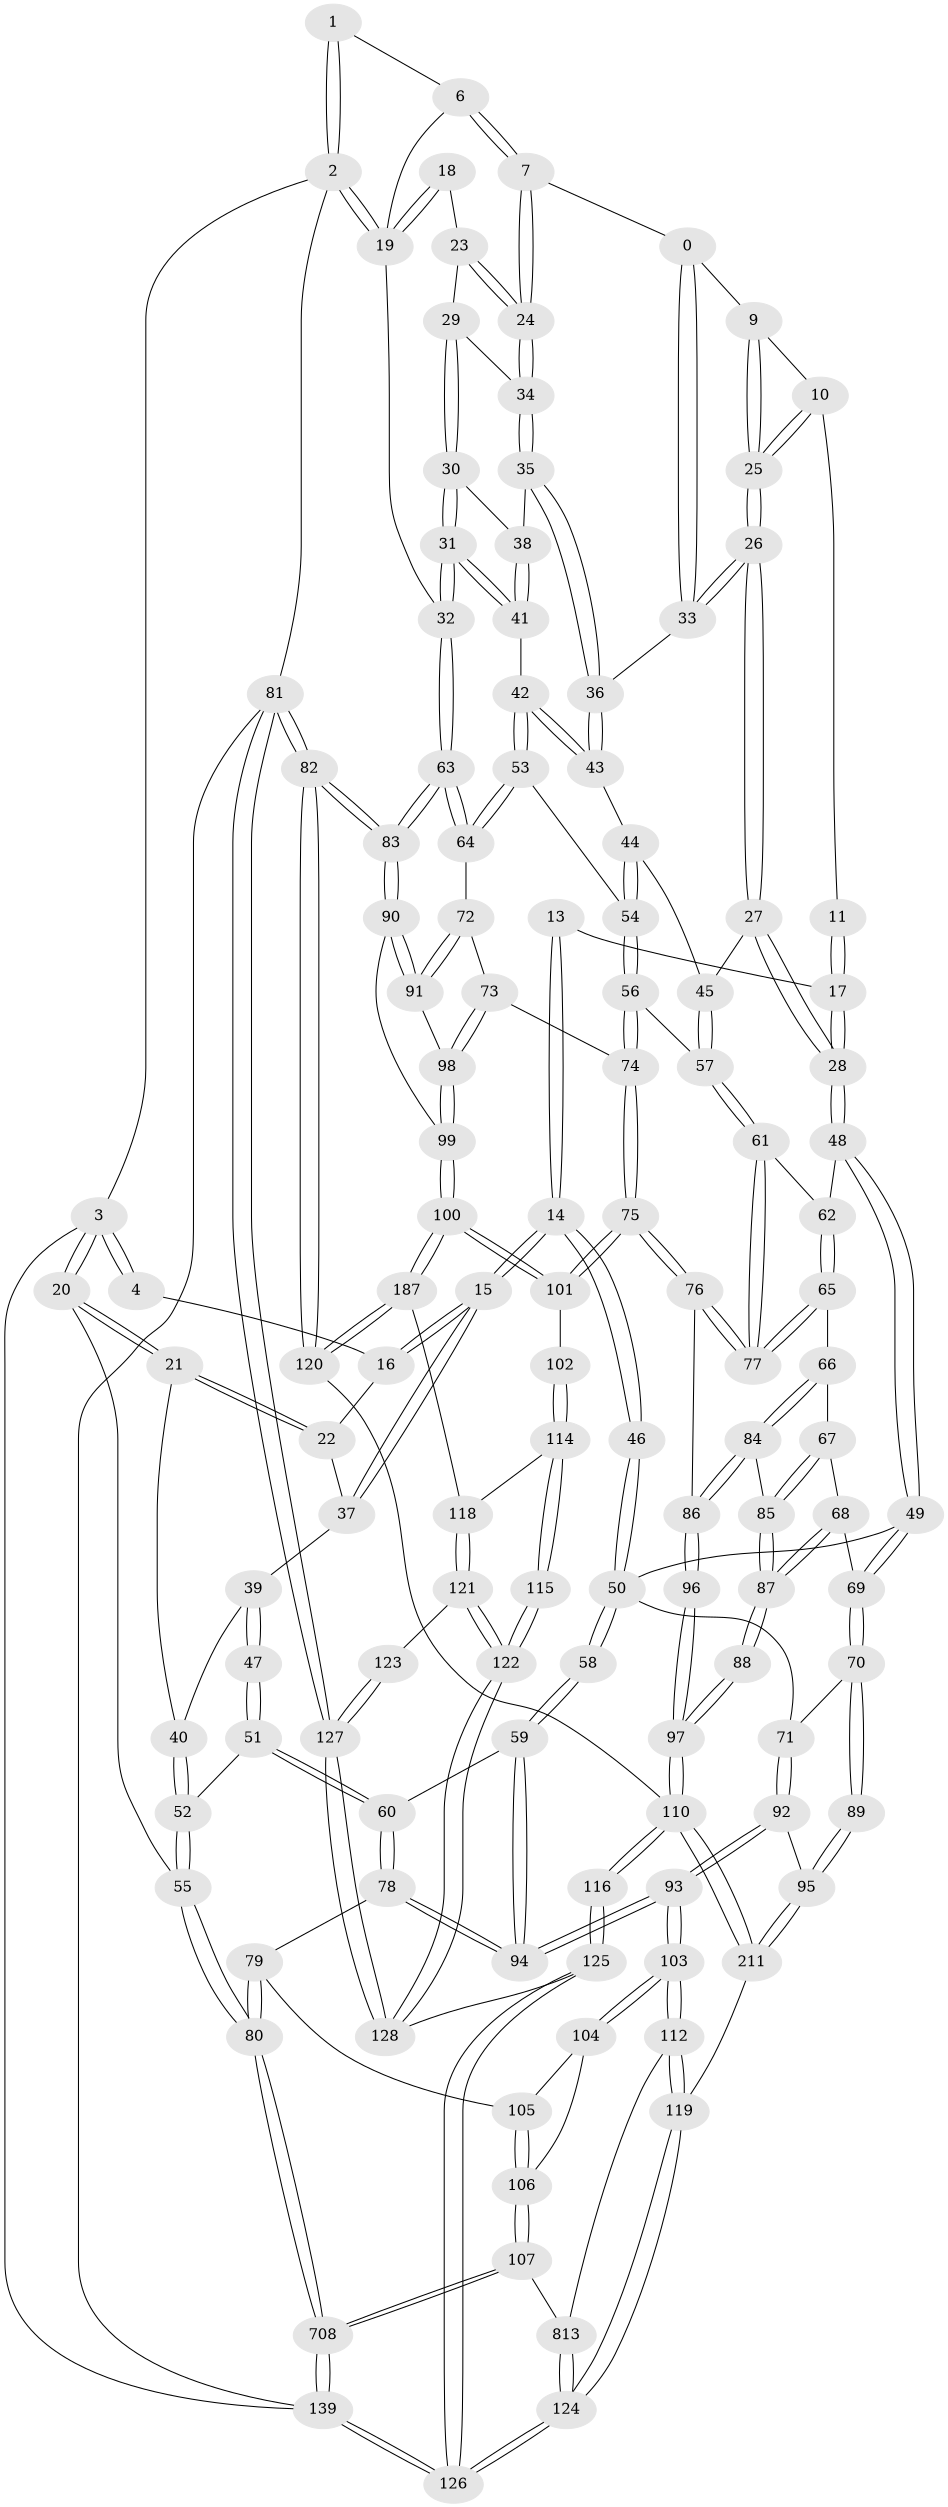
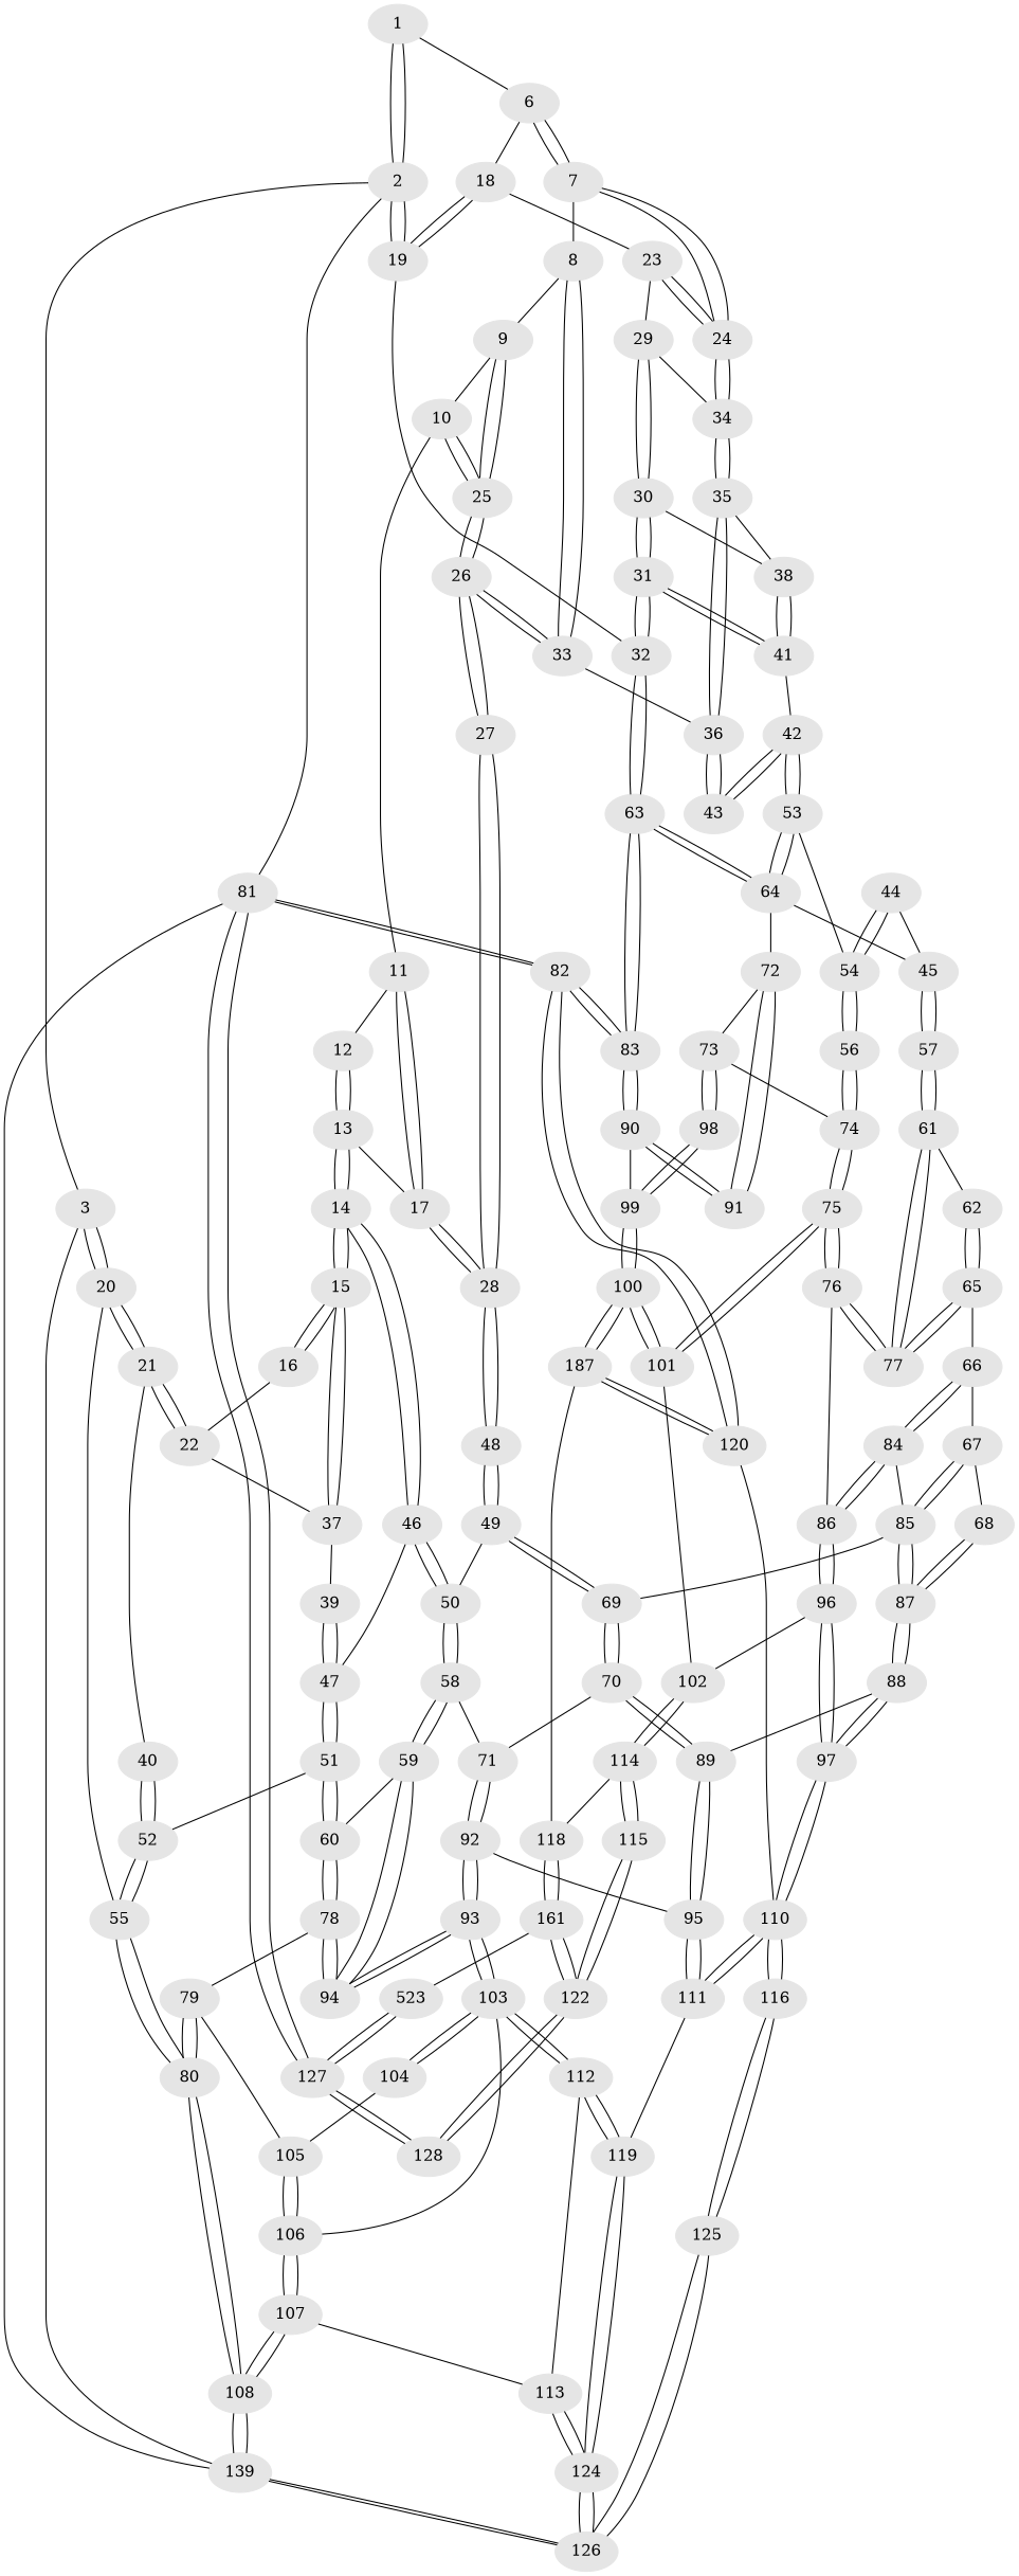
  graph {
    node [color=gray90 style=filled]
    1
    2
    6
    3
    19
    81
    7
    18
-   4
    20
    n11 [label=139]
    32
    82
    127
    16
    21
    55
    126
    22
+   12
    13
-   8 [label=0]
+   8
    24
    23
    9
    33
    34
    10
    25
    36
    11
    26
    17
    28
    14
    15
    46
    37
    47
    50
    39
    48
    29
    63
    40
    80
    52
    30
    35
    27
    45
    57
    49
    62
    31
    38
    41
    42
    64
    83
    43
    44
    51
    53
    54
    56
    61
    58
    60
    69
    65
    70
    59
    71
    78
    72
    74
-   108 [label=708]
+   108
    75
    77
    94
    92
    79
    66
    90
    73
    91
    67
    84
    68
    85
    86
    87
    88
    89
    95
    93
    98
    99
    76
    101
    102
    96
    105
    106
    120
    128
    110
    97
-   111 [label=211]
+   111
    100
    103
    104
    112
    119
    114
    116
    n118 [label=187]
    118
    115
-   113 [label=813]
+   113
    107
    124
    125
    122
-   121
-   123
+   121 [label=161]
+   123 [label=523]
    1 -- 2
    1 -- 2
    1 -- 6
    2 -- 3
    2 -- 19
    2 -- 19
    2 -- 81
    6 -- 7
    6 -- 7
-   6 -- 19
-   3 -- 4
-   3 -- 4
+   6 -- 18
    3 -- 20
    3 -- 20
    3 -- n11
    19 -- 32
    81 -- n11
    81 -- 82
    81 -- 82
    81 -- 127
    81 -- 127
    7 -- 8
    7 -- 24
    7 -- 24
    18 -- 19
    18 -- 19
    18 -- 23
-   4 -- 16
    20 -- 21
    20 -- 21
    20 -- 55
    n11 -- 126
    n11 -- 126
    32 -- 63
    32 -- 63
    82 -- 83
    82 -- 83
    82 -- 120
    82 -- 120
    127 -- 128
    127 -- 128
    16 -- 22
    21 -- 22
    21 -- 22
    21 -- 40
    55 -- 80
    55 -- 80
    22 -- 37
+   12 -- 13
+   12 -- 13
    13 -- 17
    13 -- 14
    13 -- 14
    8 -- 9
    8 -- 33
    8 -- 33
    24 -- 34
    24 -- 34
    23 -- 24
    23 -- 24
    23 -- 29
    9 -- 10
    9 -- 25
    9 -- 25
    33 -- 36
    34 -- 35
    34 -- 35
    10 -- 25
    10 -- 25
    10 -- 11
    25 -- 26
    25 -- 26
    36 -- 43
    36 -- 43
+   11 -- 12
    11 -- 17
    11 -- 17
    26 -- 33
    26 -- 33
    26 -- 27
    26 -- 27
    17 -- 28
    17 -- 28
    28 -- 48
    28 -- 48
    14 -- 15
    14 -- 15
    14 -- 46
    14 -- 46
    15 -- 16
    15 -- 16
    15 -- 37
    15 -- 37
+   46 -- 47
    46 -- 50
    46 -- 50
    37 -- 39
    47 -- 51
    47 -- 51
    50 -- 58
    50 -- 58
    39 -- 47
    39 -- 47
-   39 -- 40
    48 -- 49
    48 -- 49
-   48 -- 62
    29 -- 34
    29 -- 30
    29 -- 30
    63 -- 64
    63 -- 64
    63 -- 83
    63 -- 83
    40 -- 52
    40 -- 52
    80 -- 108
    80 -- 108
    52 -- 55
    52 -- 55
    30 -- 31
    30 -- 31
    30 -- 38
    35 -- 36
    35 -- 36
    35 -- 38
    27 -- 28
    27 -- 28
-   27 -- 45
+   64 -- 45
    45 -- 57
    45 -- 57
    57 -- 61
    57 -- 61
    49 -- 50
    49 -- 69
    49 -- 69
    62 -- 65
    62 -- 65
    31 -- 32
    31 -- 32
    31 -- 41
    31 -- 41
    38 -- 41
    38 -- 41
    41 -- 42
    42 -- 43
    42 -- 43
    42 -- 53
    42 -- 53
    64 -- 72
    83 -- 90
    83 -- 90
-   43 -- 44
    44 -- 45
    44 -- 54
    44 -- 54
    51 -- 52
    51 -- 60
    51 -- 60
    53 -- 64
    53 -- 64
    53 -- 54
    54 -- 56
    54 -- 56
-   56 -- 57
    56 -- 74
    56 -- 74
    61 -- 62
    61 -- 77
    61 -- 77
    58 -- 59
    58 -- 59
-   50 -- 71
+   58 -- 71
    60 -- 78
    60 -- 78
    69 -- 70
    69 -- 70
    65 -- 77
    65 -- 77
    65 -- 66
    70 -- 71
    70 -- 89
    70 -- 89
    59 -- 60
    59 -- 94
    59 -- 94
    71 -- 92
    71 -- 92
    78 -- 94
    78 -- 94
    78 -- 79
    72 -- 73
    72 -- 91
    72 -- 91
    74 -- 75
    74 -- 75
    108 -- n11
    108 -- n11
    75 -- 76
    75 -- 76
    75 -- 101
    75 -- 101
    92 -- 95
    92 -- 93
    92 -- 93
    79 -- 80
    79 -- 80
    79 -- 105
    66 -- 67
    66 -- 84
    66 -- 84
    90 -- 91
    90 -- 91
    90 -- 99
    73 -- 74
    73 -- 98
    73 -- 98
-   91 -- 98
    67 -- 68
    67 -- 85
    67 -- 85
    84 -- 85
    84 -- 86
    84 -- 86
-   68 -- 69
+   85 -- 69
    68 -- 87
    68 -- 87
    85 -- 87
    85 -- 87
    86 -- 96
    86 -- 96
    87 -- 88
    87 -- 88
+   88 -- 89
    88 -- 97
    88 -- 97
    89 -- 95
    89 -- 95
    95 -- 111
    95 -- 111
    93 -- 94
    93 -- 94
    93 -- 103
    93 -- 103
    98 -- 99
    98 -- 99
    99 -- 100
    99 -- 100
    76 -- 77
    76 -- 77
    76 -- 86
    101 -- 102
    102 -- 114
    102 -- 114
+   96 -- 102
    96 -- 97
    96 -- 97
    105 -- 106
    105 -- 106
    106 -- 107
    106 -- 107
    120 -- 110
    110 -- 111
    110 -- 111
    110 -- 116
    110 -- 116
    97 -- 110
    97 -- 110
    111 -- 119
    100 -- 101
    100 -- 101
    100 -- n118
    100 -- n118
    103 -- 104
    103 -- 104
    103 -- 112
    103 -- 112
    104 -- 105
-   104 -- 106
+   103 -- 106
    112 -- 119
    112 -- 119
    112 -- 113
    119 -- 124
    119 -- 124
    114 -- 118
    114 -- 115
    114 -- 115
    116 -- 125
    116 -- 125
    n118 -- 120
    n118 -- 120
    n118 -- 118
    118 -- 121
    118 -- 121
    115 -- 122
    115 -- 122
    113 -- 124
    113 -- 124
    107 -- 108
    107 -- 108
    107 -- 113
    124 -- 126
    124 -- 126
    125 -- 126
    125 -- 126
-   125 -- 128
    122 -- 128
    122 -- 128
    121 -- 122
    121 -- 122
    121 -- 123
    123 -- 127
    123 -- 127
  }
